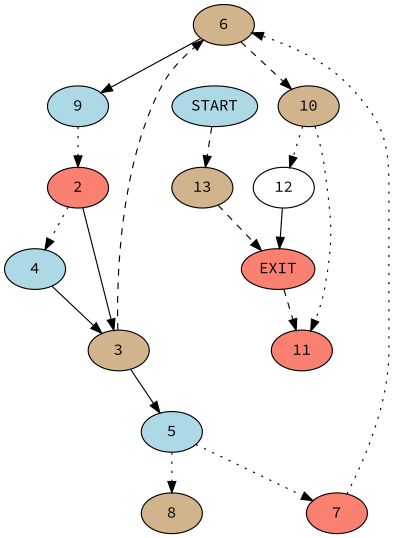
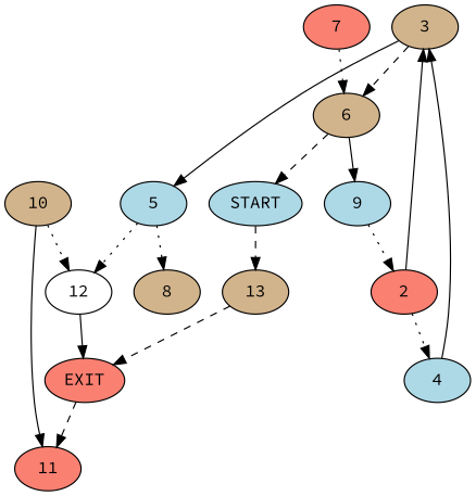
  digraph {
    fontname="Source Code Pro"
    node [fillcolor=tan fontname="Source Code Pro" style=filled]
    edge [fontname="Source Code Pro" style=solid]
    n1 [fillcolor=lightblue label=START]
    13
    n3 [fillcolor=salmon label=EXIT]
    11 [fillcolor=salmon]
    3
    2 [fillcolor=salmon]
    4 [fillcolor=lightblue]
    5 [fillcolor=lightblue]
    6
    7 [fillcolor=salmon]
    8
    9 [fillcolor=lightblue]
    10
    12 [fillcolor=white]
    n1 -> 13 [style=dashed]
    13 -> n3 [style=dashed]
    n3 -> 11 [style=dashed]
    3 -> 5
    3 -> 6 [style=dashed]
    2 -> 3
    2 -> 4 [style=dotted]
    4 -> 3
-   5 -> 7 [style=dotted]
+   5 -> 12 [style=dotted]
    5 -> 8 [style=dotted]
    6 -> 9
-   6 -> 10 [style=dashed]
+   6 -> n1 [style=dashed]
    7 -> 6 [style=dotted]
    9 -> 2 [style=dotted]
-   10 -> 11 [style=dotted]
+   10 -> 11
    10 -> 12 [style=dotted]
    12 -> n3
  }
